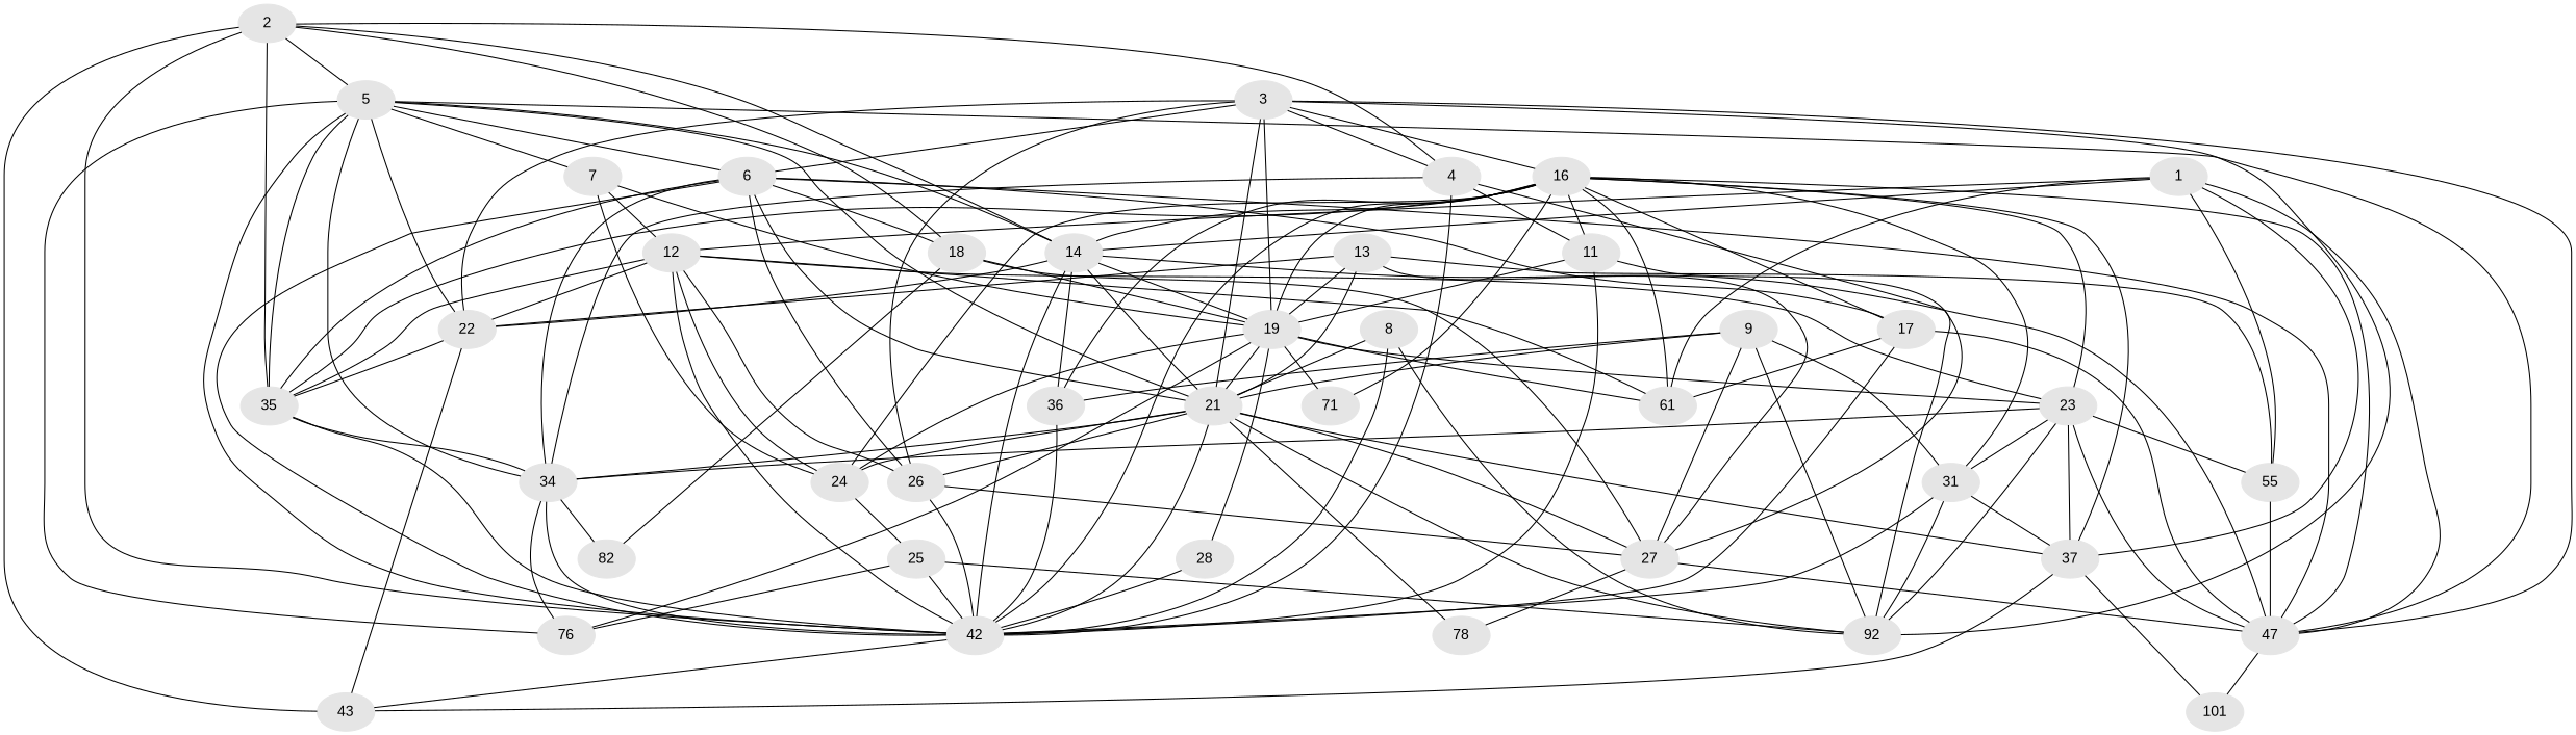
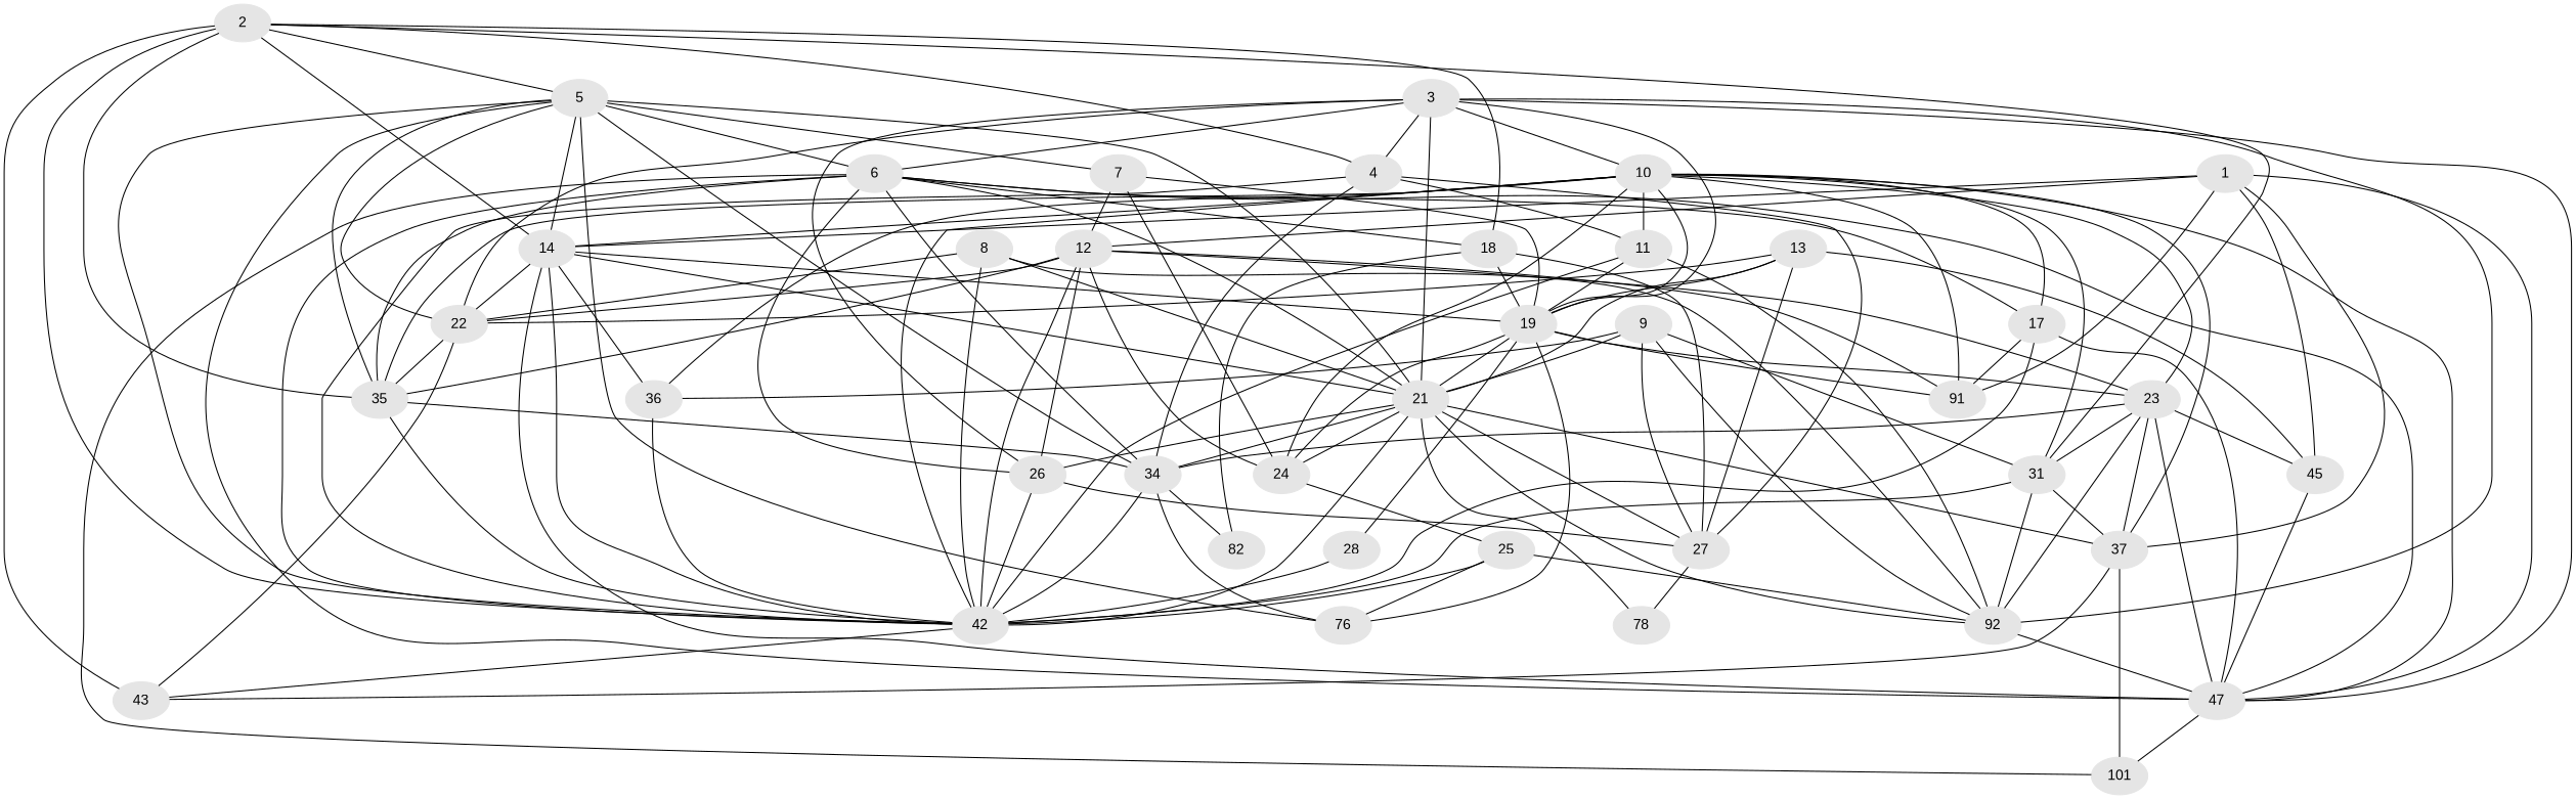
  graph {
    fontname="Liberation Sans"
    node [color=gray90 fontname="Liberation Sans" style=filled]
    edge [fontname="Liberation Sans"]
    1 [super="+40+39"]
    12 [super="+30"]
    14 [super="+117+114+90+80"]
    37 [super="+104"]
-   45 [label=55]
+   45
    47 [super="+93+106"]
-   91 [super="+130" label=61]
+   91 [super="+130"]
    n8 [label=35 super="+84"]
    42 [super="+49+56"]
    22 [super="+113+77+29"]
    26 [super="+96+99"]
    24 [super="+98+66"]
    23 [super="+60+35"]
    19 [super="+57+59"]
    21 [super="+74+70+44+108"]
    36 [super="+65"]
    43 [super="+72"]
    101
    2 [super="+134+124+15"]
    4 [super="+79+68"]
    5 [super="+89+119+88"]
    18 [super="+125"]
    31 [super="+118"]
    11 [super="+121"]
    27 [super="+83+86"]
    34 [super="+54+122+85"]
    6 [super="+67+53+48"]
    7 [super="+115"]
    76 [super="+110"]
    82
    92 [super="+102+120"]
    3 [super="+33+103+94"]
-   10 [super="+20+41" label=16]
+   10 [super="+20+41"]
    17 [super="+109+111"]
-   71
    28 [super="+63"]
    78
    25 [super="+81+52"]
    8 [super="+46"]
    9 [super="+16+107"]
    13 [super="+38"]
    1 -- 12
    1 -- 14
    1 -- 37
    1 -- 45
    1 -- 47
    1 -- 91
    12 -- 91
    12 -- n8
    12 -- 42 [weight=2]
    12 -- 22
    12 -- 26
    12 -- 24
    12 -- 23
    14 -- 47
    14 -- 42
    14 -- 22
    14 -- 19 [weight=2]
    14 -- 21 [weight=2]
    14 -- 36 [weight=2]
    37 -- 43
    37 -- 101
    45 -- 47
    47 -- 101
    n8 -- 42
    n8 -- 34
    42 -- 43
    22 -- n8
    22 -- 43 [weight=2]
    26 -- 42
    26 -- 27
    24 -- 25
    23 -- 37
    23 -- 45
    23 -- 47
    23 -- 31
    23 -- 34
    23 -- 92
    19 -- 91
    19 -- 24
    19 -- 23
    19 -- 21 [weight=2]
    19 -- 76
-   19 -- 71
    19 -- 28
    21 -- 37
    21 -- 42 [weight=2]
    21 -- 26
    21 -- 24 [weight=2]
    21 -- 27 [weight=2]
    21 -- 34
    21 -- 92
    21 -- 78
    36 -- 42
    2 -- 14
    2 -- n8
    2 -- 42 [weight=2]
    2 -- 43
    2 -- 4
    2 -- 5
    2 -- 18
+   2 -- 31
    4 -- 42 [weight=2]
    4 -- 11
    4 -- 27
    4 -- 34
    5 -- 14
    5 -- 47
    5 -- n8
    5 -- 42
    5 -- 22
    5 -- 21
    5 -- 34 [weight=2]
    5 -- 6
    5 -- 7
    5 -- 76
    18 -- 19
    18 -- 27 [weight=2]
    18 -- 82
    31 -- 37
    31 -- 42
    31 -- 92
    11 -- 42
    11 -- 19
    11 -- 92
-   27 -- 47 [weight=2]
+   92 -- 47 [weight=2]
    27 -- 78
    34 -- 42
    34 -- 76
    34 -- 82
    6 -- 47
    6 -- n8
    6 -- 42
    6 -- 26
    6 -- 21
+   6 -- 101
    6 -- 18
    6 -- 34
    6 -- 17
    7 -- 12
    7 -- 24
    7 -- 19
    3 -- 47
    3 -- 22
    3 -- 26
    3 -- 19
    3 -- 21 [weight=2]
    3 -- 4
    3 -- 6
    3 -- 92
    3 -- 10 [weight=2]
    10 -- 14 [weight=2]
    10 -- 37 [weight=2]
    10 -- 47 [weight=2]
    10 -- 91
    10 -- n8
    10 -- 42
    10 -- 24
    10 -- 23
    10 -- 19
    10 -- 36
    10 -- 31
    10 -- 11 [weight=2]
    10 -- 17
-   10 -- 71
    17 -- 47
    17 -- 91
    17 -- 42
    28 -- 42
    25 -- 42 [weight=3]
    25 -- 76
    25 -- 92
    8 -- 42
+   8 -- 22
    8 -- 21
    8 -- 92
    9 -- 21
    9 -- 36
    9 -- 31
    9 -- 27
    9 -- 92
    13 -- 45
    13 -- 22
    13 -- 19
    13 -- 21
    13 -- 27
  }
